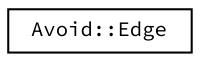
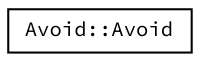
  digraph {
    rankdir=LR
    fontname="Source Code Pro"
-   n1 [color=black fillcolor=white fontname="Source Code Pro" fontsize=10 height=0.2 label="Avoid::Edge" shape=record style=filled width=0.4]
+   n1 [color=black fillcolor=white fontname="Source Code Pro" fontsize=10 height=0.2 label="Avoid::Avoid" shape=record style=filled width=0.4]
  }
